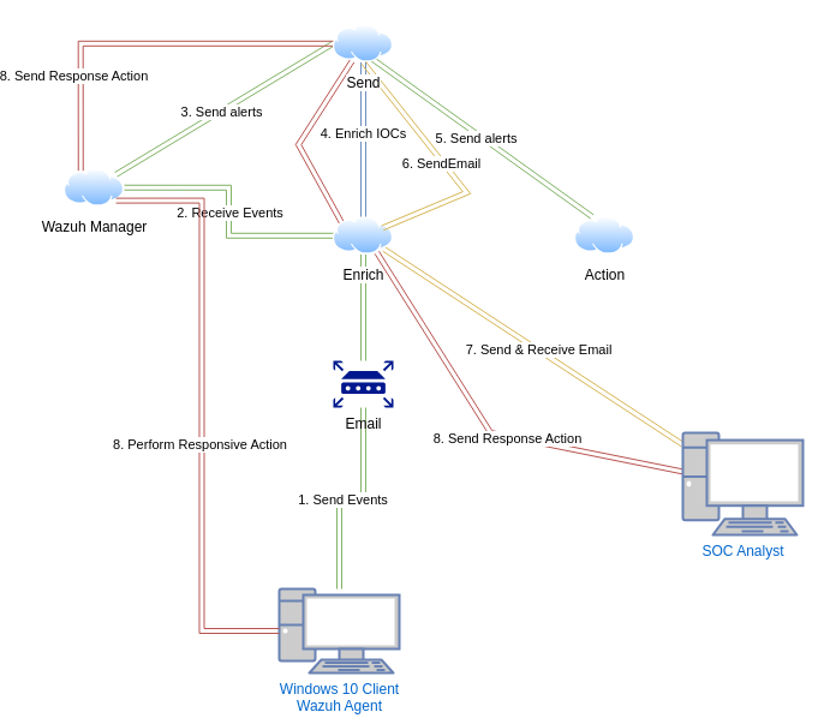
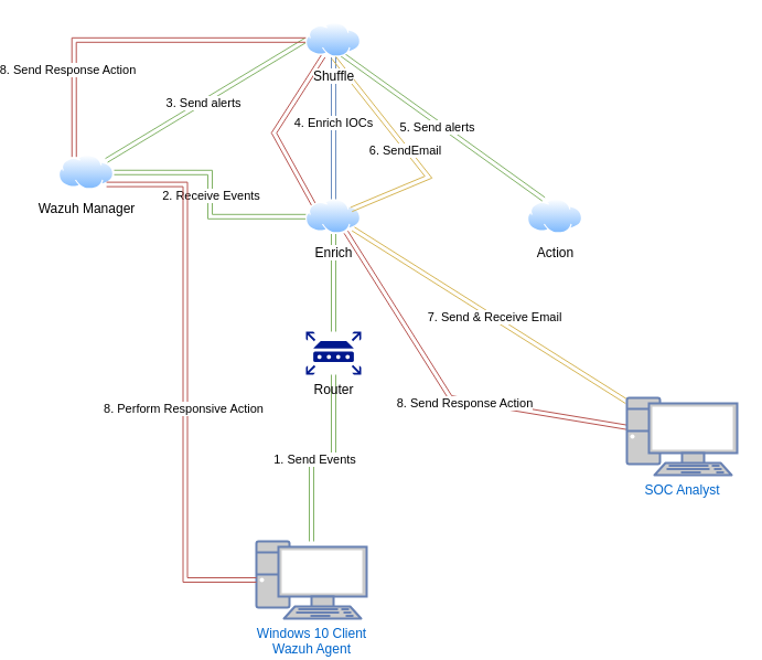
  <mxCell id="0" />
  <mxCell id="1" parent="0" />
  <mxCell id="2" style="edgeStyle=orthogonalEdgeStyle;rounded=0;orthogonalLoop=1;jettySize=auto;html=1;shape=link;fillColor=#d5e8d4;strokeColor=#82b366;" edge="1" parent="1" source="4" target="6"><mxGeometry relative="1" as="geometry" /></mxCell>
  <mxCell id="3" value="1. Send Events" style="edgeLabel;html=1;align=center;verticalAlign=middle;resizable=0;points=[];" vertex="1" connectable="0" parent="2"><mxGeometry x="-0.086" y="-1" relative="1" as="geometry"><mxPoint as="offset" /></mxGeometry></mxCell>
  <mxCell id="4" value="Windows 10 Client&lt;div&gt;Wazuh Agent&lt;/div&gt;" style="fontColor=#0066CC;verticalAlign=top;verticalLabelPosition=bottom;labelPosition=center;align=center;html=1;outlineConnect=0;fillColor=#CCCCCC;strokeColor=#6881B3;gradientColor=none;gradientDirection=north;strokeWidth=2;shape=mxgraph.networks.pc;" vertex="1" parent="1"><mxGeometry x="199" y="490" width="100" height="70" as="geometry" /></mxCell>
  <mxCell id="5" style="edgeStyle=orthogonalEdgeStyle;rounded=0;orthogonalLoop=1;jettySize=auto;html=1;shape=link;fillColor=#d5e8d4;strokeColor=#82b366;" edge="1" parent="1" source="6" target="12"><mxGeometry relative="1" as="geometry" /></mxCell>
- <mxCell id="6" value="Email&lt;div&gt;&lt;br&gt;&lt;/div&gt;" style="sketch=0;aspect=fixed;pointerEvents=1;shadow=0;dashed=0;html=1;strokeColor=none;labelPosition=center;verticalLabelPosition=bottom;verticalAlign=top;align=center;fillColor=#00188D;shape=mxgraph.mscae.enterprise.router" vertex="1" parent="1"><mxGeometry x="244" y="300" width="50" height="39" as="geometry" /></mxCell>
+ <mxCell id="6" value="Router&lt;div&gt;&lt;br&gt;&lt;/div&gt;" style="sketch=0;aspect=fixed;pointerEvents=1;shadow=0;dashed=0;html=1;strokeColor=none;labelPosition=center;verticalLabelPosition=bottom;verticalAlign=top;align=center;fillColor=#00188D;shape=mxgraph.mscae.enterprise.router" vertex="1" parent="1"><mxGeometry x="244" y="300" width="50" height="39" as="geometry" /></mxCell>
  <mxCell id="7" style="edgeStyle=orthogonalEdgeStyle;rounded=0;orthogonalLoop=1;jettySize=auto;html=1;entryX=1;entryY=0.5;entryDx=0;entryDy=0;shape=link;fillColor=#d5e8d4;strokeColor=#82b366;" edge="1" parent="1" source="12" target="15"><mxGeometry relative="1" as="geometry" /></mxCell>
  <mxCell id="8" value="2. Receive Events" style="edgeLabel;html=1;align=center;verticalAlign=middle;resizable=0;points=[];" vertex="1" connectable="0" parent="7"><mxGeometry x="-0.01" relative="1" as="geometry"><mxPoint as="offset" /></mxGeometry></mxCell>
  <mxCell id="9" style="rounded=0;orthogonalLoop=1;jettySize=auto;html=1;shape=link;fillColor=#fff2cc;strokeColor=#d6b656;" edge="1" parent="1" source="12" target="28"><mxGeometry relative="1" as="geometry" /></mxCell>
  <mxCell id="10" value="7. Send &amp;amp; Receive Email" style="edgeLabel;html=1;align=center;verticalAlign=middle;resizable=0;points=[];" vertex="1" connectable="0" parent="9"><mxGeometry x="0.03" y="1" relative="1" as="geometry"><mxPoint as="offset" /></mxGeometry></mxCell>
  <mxCell id="11" style="rounded=0;orthogonalLoop=1;jettySize=auto;html=1;exitX=0;exitY=0;exitDx=0;exitDy=0;shape=link;fillColor=#f8cecc;strokeColor=#b85450;" edge="1" parent="1" source="12" target="25"><mxGeometry relative="1" as="geometry"><Array as="points"><mxPoint x="215" y="120" /></Array></mxGeometry></mxCell>
  <mxCell id="12" value="Enrich" style="image;aspect=fixed;perimeter=ellipsePerimeter;html=1;align=center;shadow=0;dashed=0;spacingTop=3;image=img/lib/active_directory/internet_cloud.svg;" vertex="1" parent="1"><mxGeometry x="244" y="180" width="50" height="31.5" as="geometry" /></mxCell>
  <mxCell id="13" style="rounded=0;orthogonalLoop=1;jettySize=auto;html=1;entryX=0;entryY=0.5;entryDx=0;entryDy=0;shape=link;fillColor=#d5e8d4;strokeColor=#82b366;" edge="1" parent="1" source="15" target="25"><mxGeometry relative="1" as="geometry" /></mxCell>
  <mxCell id="14" value="3. Send alerts" style="edgeLabel;html=1;align=center;verticalAlign=middle;resizable=0;points=[];" vertex="1" connectable="0" parent="13"><mxGeometry x="-0.036" relative="1" as="geometry"><mxPoint as="offset" /></mxGeometry></mxCell>
  <mxCell id="15" value="Wazuh Manager&lt;div&gt;&lt;br&gt;&lt;/div&gt;" style="image;aspect=fixed;perimeter=ellipsePerimeter;html=1;align=center;shadow=0;dashed=0;spacingTop=3;image=img/lib/active_directory/internet_cloud.svg;" vertex="1" parent="1"><mxGeometry x="20" y="140" width="50" height="31.5" as="geometry" /></mxCell>
  <mxCell id="16" value="Action" style="image;aspect=fixed;perimeter=ellipsePerimeter;html=1;align=center;shadow=0;dashed=0;spacingTop=3;image=img/lib/active_directory/internet_cloud.svg;" vertex="1" parent="1"><mxGeometry x="445" y="180" width="50" height="31.5" as="geometry" /></mxCell>
  <mxCell id="17" style="edgeStyle=orthogonalEdgeStyle;rounded=0;orthogonalLoop=1;jettySize=auto;html=1;entryX=0.5;entryY=0;entryDx=0;entryDy=0;shape=link;fillColor=#dae8fc;strokeColor=#6c8ebf;" edge="1" parent="1" source="25" target="12"><mxGeometry relative="1" as="geometry" /></mxCell>
  <mxCell id="18" value="4. Enrich IOCs" style="edgeLabel;html=1;align=center;verticalAlign=middle;resizable=0;points=[];" vertex="1" connectable="0" parent="17"><mxGeometry x="-0.087" y="-1" relative="1" as="geometry"><mxPoint as="offset" /></mxGeometry></mxCell>
  <mxCell id="19" style="rounded=0;orthogonalLoop=1;jettySize=auto;html=1;entryX=0.5;entryY=0;entryDx=0;entryDy=0;shape=link;fillColor=#d5e8d4;strokeColor=#82b366;" edge="1" parent="1"><mxGeometry relative="1" as="geometry"><mxPoint x="274.999" y="47.577" as="sourcePoint" /><mxPoint x="459.49" y="180" as="targetPoint" /></mxGeometry></mxCell>
  <mxCell id="20" value="5. Send alerts" style="edgeLabel;html=1;align=center;verticalAlign=middle;resizable=0;points=[];" vertex="1" connectable="0" parent="19"><mxGeometry x="-0.028" y="-4" relative="1" as="geometry"><mxPoint as="offset" /></mxGeometry></mxCell>
  <mxCell id="21" style="rounded=0;orthogonalLoop=1;jettySize=auto;html=1;entryX=1;entryY=0.25;entryDx=0;entryDy=0;shape=link;exitX=0.5;exitY=1;exitDx=0;exitDy=0;fillColor=#fff2cc;strokeColor=#d6b656;" edge="1" parent="1" source="25"><mxGeometry relative="1" as="geometry"><mxPoint x="285.15" y="41.923" as="sourcePoint" /><mxPoint x="284.995" y="189.353" as="targetPoint" /><Array as="points"><mxPoint x="355" y="160" /></Array></mxGeometry></mxCell>
  <mxCell id="22" value="6. SendEmail" style="edgeLabel;html=1;align=center;verticalAlign=middle;resizable=0;points=[];" vertex="1" connectable="0" parent="21"><mxGeometry x="-0.011" y="-2" relative="1" as="geometry"><mxPoint as="offset" /></mxGeometry></mxCell>
  <mxCell id="23" style="edgeStyle=orthogonalEdgeStyle;rounded=0;orthogonalLoop=1;jettySize=auto;html=1;entryX=0.25;entryY=0;entryDx=0;entryDy=0;shape=link;fillColor=#f8cecc;strokeColor=#b85450;" edge="1" parent="1" source="25" target="15"><mxGeometry relative="1" as="geometry" /></mxCell>
  <mxCell id="24" value="8. Send Response Action" style="edgeLabel;html=1;align=center;verticalAlign=middle;resizable=0;points=[];" vertex="1" connectable="0" parent="23"><mxGeometry x="0.506" y="-6" relative="1" as="geometry"><mxPoint y="-1" as="offset" /></mxGeometry></mxCell>
- <mxCell id="25" value="Send" style="image;aspect=fixed;perimeter=ellipsePerimeter;html=1;align=center;shadow=0;dashed=0;spacingTop=3;image=img/lib/active_directory/internet_cloud.svg;" vertex="1" parent="1"><mxGeometry x="244" y="20" width="50" height="31.5" as="geometry" /></mxCell>
+ <mxCell id="25" value="Shuffle" style="image;aspect=fixed;perimeter=ellipsePerimeter;html=1;align=center;shadow=0;dashed=0;spacingTop=3;image=img/lib/active_directory/internet_cloud.svg;" vertex="1" parent="1"><mxGeometry x="244" y="20" width="50" height="31.5" as="geometry" /></mxCell>
  <mxCell id="26" style="rounded=0;orthogonalLoop=1;jettySize=auto;html=1;entryX=0.75;entryY=1;entryDx=0;entryDy=0;shape=link;fillColor=#f8cecc;strokeColor=#b85450;" edge="1" parent="1" source="28" target="12"><mxGeometry relative="1" as="geometry"><Array as="points"><mxPoint x="375" y="360" /></Array></mxGeometry></mxCell>
  <mxCell id="27" value="8. Send Response Action" style="edgeLabel;html=1;align=center;verticalAlign=middle;resizable=0;points=[];" vertex="1" connectable="0" parent="26"><mxGeometry x="-0.125" y="2" relative="1" as="geometry"><mxPoint as="offset" /></mxGeometry></mxCell>
- <mxCell id="28" value="SOC Analyst" style="fontColor=#0066CC;verticalAlign=top;verticalLabelPosition=bottom;labelPosition=center;align=center;html=1;outlineConnect=0;fillColor=#CCCCCC;strokeColor=#6881B3;gradientColor=none;gradientDirection=north;strokeWidth=2;shape=mxgraph.networks.pc;" vertex="1" parent="1"><mxGeometry x="535" y="360" width="100" height="85" as="geometry" /></mxCell>
+ <mxCell id="28" value="SOC Analyst" style="fontColor=#0066CC;verticalAlign=top;verticalLabelPosition=bottom;labelPosition=center;align=center;html=1;outlineConnect=0;fillColor=#CCCCCC;strokeColor=#6881B3;gradientColor=none;gradientDirection=north;strokeWidth=2;shape=mxgraph.networks.pc;" vertex="1" parent="1"><mxGeometry x="535" y="360" width="100" height="70" as="geometry" /></mxCell>
  <mxCell id="29" style="edgeStyle=orthogonalEdgeStyle;rounded=0;orthogonalLoop=1;jettySize=auto;html=1;exitX=1;exitY=1;exitDx=0;exitDy=0;entryX=0;entryY=0.5;entryDx=0;entryDy=0;entryPerimeter=0;shape=link;fillColor=#f8cecc;strokeColor=#b85450;" edge="1" parent="1" source="15" target="4"><mxGeometry relative="1" as="geometry"><mxPoint x="155" y="530" as="targetPoint" /></mxGeometry></mxCell>
  <mxCell id="30" value="8. Perform Responsive Action" style="edgeLabel;html=1;align=center;verticalAlign=middle;resizable=0;points=[];" vertex="1" connectable="0" parent="29"><mxGeometry x="0.109" y="-2" relative="1" as="geometry"><mxPoint as="offset" /></mxGeometry></mxCell>
